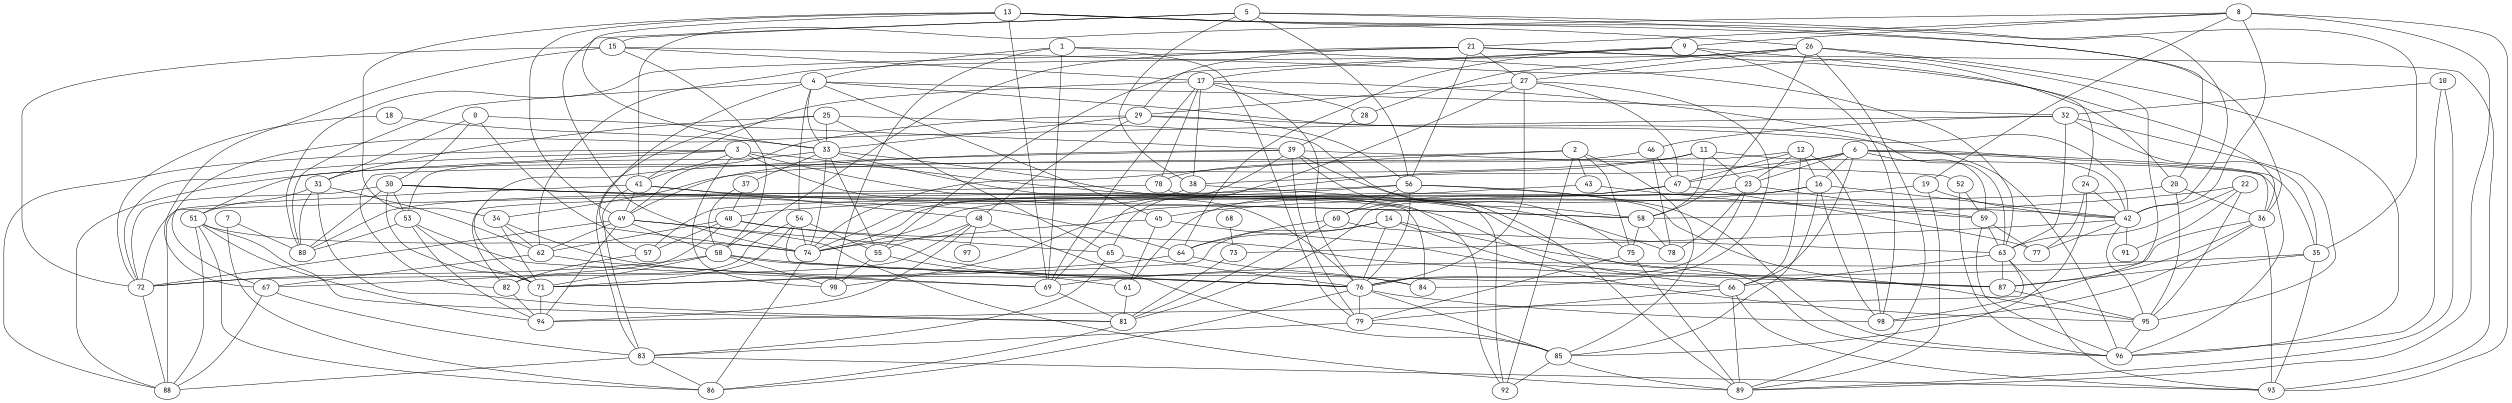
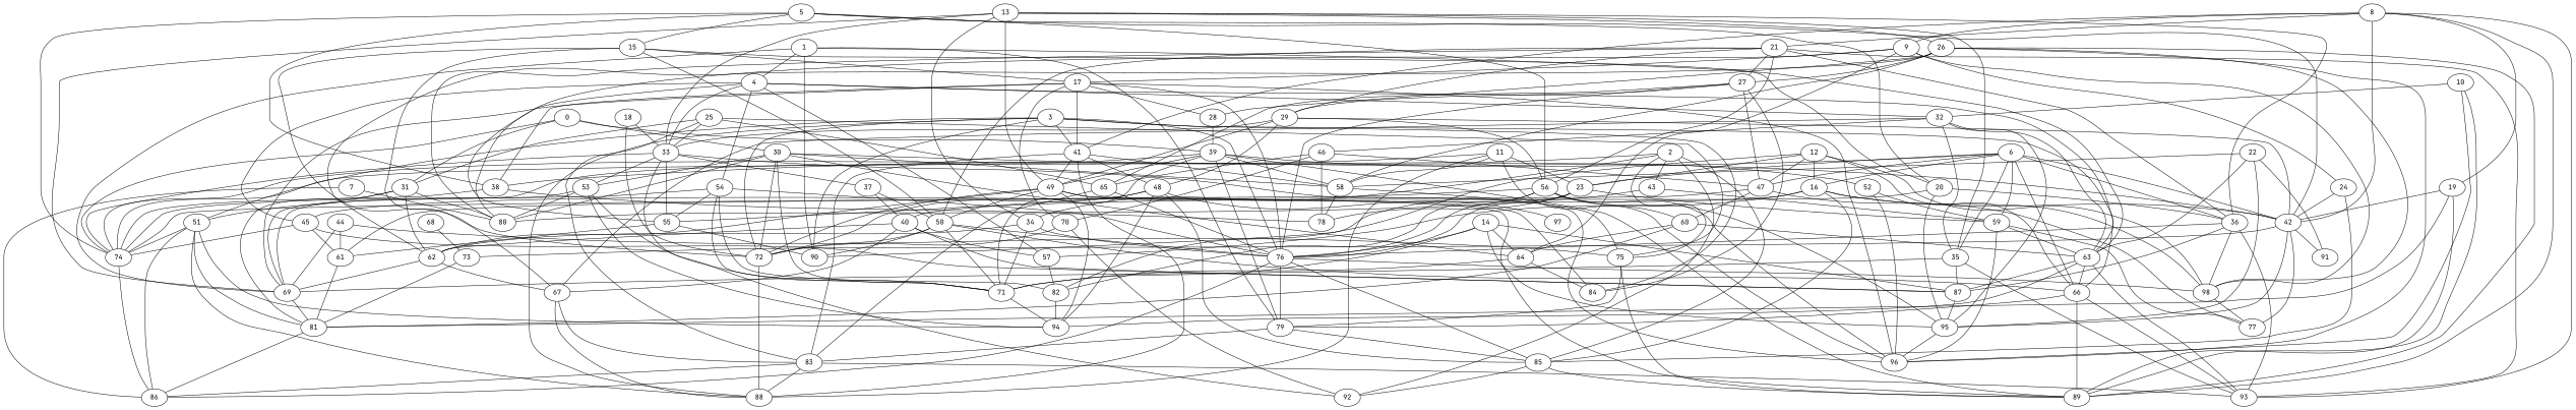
  strict graph {
    fontname="JetBrains Mono"
    node [fontname="JetBrains Mono"]
    edge [fontname="JetBrains Mono" is_available=True prob=1.0]
    0
    30
    31
    39
    74
    72
    80
    42
    64
    58
    71
    53
    51
    81
    62
    69
    79
    89
    49
    52
    86
    1
    4
    63
    90
    32
    33
    45
    54
    57
    66
    93
    87
    94
    85
    83
    2
    34
    43
    75
    92
    76
    59
    3
    41
    84
    88
    48
    98
    35
    95
    67
    46
    55
    96
    37
    61
    82
    5
    15
    20
    38
    56
    17
    50
    36
    40
    78
    91
    77
    73
    60
    6
    16
    23
    47
    7
    8
    9
    19
    21
    24
    27
    29
    28
    70
    10
    11
    12
    13
    26
    14
    18
    65
    22
    25
    97
+   44
    68
    0 -- 30 [prob=0.365479110344]
    0 -- 31 [prob=0.701397305125]
    0 -- 39 [prob=0.0415168403119]
    0 -- 74 [prob=0.354060782173]
    30 -- 72
    30 -- 80 [prob=0.0318040933389]
    30 -- 42 [prob=0.134558161354]
    30 -- 64 [prob=0.895425670703]
    30 -- 58 [prob=0.389648902024]
    30 -- 71
    30 -- 53 [prob=0.725565254636]
    31 -- 80 [prob=0.187281145889]
    31 -- 51
    31 -- 81 [prob=0.611667684774]
    31 -- 62 [prob=0.627645797542]
    39 -- 58 [prob=0.406740255126]
    39 -- 71
    39 -- 69
    39 -- 79 [prob=0.121714673504]
    39 -- 89 [prob=0.10614545757]
    39 -- 49
    39 -- 52 [prob=0.575800409435]
    74 -- 86
    72 -- 88 [prob=0.61192187339]
    42 -- 95
    42 -- 91 [prob=0.05184381302]
    42 -- 77
    42 -- 73 [prob=0.830760410875]
    64 -- 71 [prob=0.15781872211]
    64 -- 84 [prob=0.752703143415]
    58 -- 75 [prob=0.716274258316]
    58 -- 78
    71 -- 94
    53 -- 80 [prob=0.155095795922]
    53 -- 71 [prob=0.756700737432]
    53 -- 69
    53 -- 94 [prob=0.195761253688]
    51 -- 74
    51 -- 81 [prob=0.979016127592]
    51 -- 86
    51 -- 94 [prob=0.382881221692]
    51 -- 88 [prob=0.0797175566327]
    81 -- 86 [prob=0.351309125086]
    62 -- 69 [prob=0.417782096868]
    62 -- 67 [prob=0.195696017857]
    69 -- 81
    79 -- 85 [prob=0.264633386231]
    79 -- 83 [prob=0.384817670939]
    49 -- 72 [prob=0.240382876043]
    49 -- 62 [prob=0.607564891295]
    49 -- 89 [prob=0.441366430578]
    49 -- 94
    49 -- 84 [prob=0.17230180485]
    49 -- 50 [prob=0.127676596978]
    52 -- 59
    52 -- 96 [prob=0.346096875464]
    1 -- 69 [prob=0.0100210960818]
    1 -- 79 [prob=0.95130895006]
    1 -- 4 [prob=0.699474985387]
    1 -- 63 [prob=0.146437173553]
    1 -- 90
    4 -- 80 [prob=0.64322657977]
    4 -- 63 [prob=0.0334108170229]
    4 -- 32
    4 -- 33 [prob=0.701199982253]
    4 -- 45 [prob=0.0932785683485]
    4 -- 54 [prob=0.431303304639]
    4 -- 57 [prob=0.819947064253]
    63 -- 66
    63 -- 93
    63 -- 87 [prob=0.18486807719]
    63 -- 94 [prob=0.205853374755]
    32 -- 63
    32 -- 35 [prob=0.0861940200237]
    32 -- 95
    32 -- 67 [prob=0.591867237801]
    32 -- 46 [prob=0.0856657809819]
    33 -- 74 [prob=0.00722818426684]
    33 -- 53 [prob=0.0805330970907]
    33 -- 92 [prob=0.442838377186]
    33 -- 55 [prob=0.207584546358]
    33 -- 96 [prob=0.603254498778]
    33 -- 37 [prob=0.522819557158]
    45 -- 74 [prob=0.155007709974]
    45 -- 87 [prob=0.584753710794]
    45 -- 61 [prob=0.941204719143]
    54 -- 74 [prob=0.510788058288]
    54 -- 71 [prob=0.130138122235]
    54 -- 76 [prob=0.432317193704]
    54 -- 55 [prob=0.460846680074]
    54 -- 82
    57 -- 82 [prob=0.910003887874]
    66 -- 79 [prob=0.810913745784]
    66 -- 89 [prob=0.725925138591]
    66 -- 93 [prob=0.319320280703]
    87 -- 95 [prob=0.814899360451]
    85 -- 89 [prob=0.799776382573]
    85 -- 92
    83 -- 86 [prob=0.411234042337]
    83 -- 93 [prob=0.763369629677]
    83 -- 88 [prob=0.879934516981]
    2 -- 74
    2 -- 85 [prob=0.781862881664]
    2 -- 34 [prob=0.376807805993]
    2 -- 43 [prob=0.619035544988]
    2 -- 75 [prob=0.496864607228]
    2 -- 92
    34 -- 71 [prob=0.396660090659]
    34 -- 62 [prob=0.486898884946]
    34 -- 76
    43 -- 90 [prob=0.413502285044]
    43 -- 59 [prob=0.969703749279]
    75 -- 79 [prob=0.635843824005]
    75 -- 89
    76 -- 79 [prob=0.316494491989]
    76 -- 86 [prob=0.264031421663]
    76 -- 85 [prob=0.568739446823]
    76 -- 98 [prob=0.254074628261]
    59 -- 63 [prob=0.1091118176]
    59 -- 96 [prob=0.387740483617]
    59 -- 77 [prob=0.191722918763]
    3 -- 72 [prob=0.468733070887]
    3 -- 51 [prob=0.777874300825]
    3 -- 90 [prob=0.725145624451]
    3 -- 66 [prob=0.338148486416]
    3 -- 76 [prob=0.766133302002]
    3 -- 41 [prob=0.920827647728]
    3 -- 84 [prob=0.534669123542]
    3 -- 88 [prob=0.996984527064]
    41 -- 58
    41 -- 49 [prob=0.596398474951]
    41 -- 83
    41 -- 88
    41 -- 48
    48 -- 72 [prob=0.989108770185]
    48 -- 94 [prob=0.945070537497]
    48 -- 85 [prob=0.0113029495585]
    48 -- 55 [prob=0.964637318606]
    48 -- 97
    35 -- 69 [prob=0.788194400163]
    35 -- 93 [prob=0.00381257803411]
    35 -- 87 [prob=0.601084146948]
    95 -- 96 [prob=0.797981333956]
    67 -- 83 [prob=0.0748167730737]
    67 -- 88 [prob=0.0503353651498]
    46 -- 78 [prob=0.455031311019]
    46 -- 47 [prob=0.147497814644]
    46 -- 70 [prob=0.963776822955]
-   40 -- 65 [prob=0.244414367782]
+   46 -- 65 [prob=0.244414367782]
    55 -- 90 [prob=0.315101026819]
    55 -- 61 [prob=0.816945739135]
    37 -- 50
    37 -- 40 [prob=0.777456277111]
    61 -- 81 [prob=0.273481762005]
    82 -- 94 [prob=0.311422900014]
    5 -- 74 [prob=0.321627593209]
    5 -- 42 [prob=0.96134638796]
    5 -- 15 [prob=0.732191010575]
    5 -- 20 [prob=0.779920256475]
    5 -- 38 [prob=0.940098351745]
    5 -- 56 [prob=0.767092813511]
    15 -- 72 [prob=0.869256647931]
    15 -- 67 [prob=0.578720568227]
    15 -- 20
    15 -- 17
    15 -- 50 [prob=0.619731048286]
    20 -- 95
    20 -- 36 [prob=0.946691322328]
    20 -- 40 [prob=0.56646162539]
    38 -- 74 [prob=0.832780628591]
    38 -- 78
    56 -- 74 [prob=0.566398792755]
    56 -- 76 [prob=0.121044513947]
    56 -- 95 [prob=0.910675013734]
    56 -- 96 [prob=0.668204310319]
    56 -- 82 [prob=0.965563290077]
    56 -- 60 [prob=0.782043329049]
    17 -- 69 [prob=0.345519883987]
    17 -- 76 [prob=0.327955442944]
    17 -- 41
    17 -- 96 [prob=0.569517127441]
    17 -- 38 [prob=0.0250722443083]
    17 -- 28
    17 -- 70
    50 -- 72 [prob=0.48916709183]
    50 -- 71 [prob=0.514296663337]
    50 -- 90 [prob=0.0939404071103]
    50 -- 66
    50 -- 76 [prob=0.852882954386]
    36 -- 93 [prob=0.625330240222]
    36 -- 87
    36 -- 76 [prob=0.931251287401]
    36 -- 98 [prob=0.542244300789]
    40 -- 62 [prob=0.392134488887]
    40 -- 57 [prob=0.543437085642]
    40 -- 87 [prob=0.520939186959]
    40 -- 67
    73 -- 81
    60 -- 64
    60 -- 81 [prob=0.369331283685]
    60 -- 63 [prob=0.967451590299]
    6 -- 42 [prob=0.776011563826]
    6 -- 66 [prob=0.329097707839]
    6 -- 59 [prob=0.649832897666]
    6 -- 35
    6 -- 38 [prob=0.629571251814]
    6 -- 36 [prob=0.584093175949]
    6 -- 16 [prob=0.215899852218]
    6 -- 23 [prob=0.482902990647]
    6 -- 47 [prob=0.655839714419]
    16 -- 42 [prob=0.859916701596]
    16 -- 45 [prob=0.633013922839]
    16 -- 57 [prob=0.654252759391]
    16 -- 85 [prob=0.169639131775]
    16 -- 98 [prob=0.837869418656]
    23 -- 80 [prob=0.866504795825]
    23 -- 76 [prob=0.888134119121]
    23 -- 59 [prob=0.185687115669]
    23 -- 78 [prob=0.651570822331]
    47 -- 61 [prob=0.602813782954]
    47 -- 77 [prob=0.330678405204]
    47 -- 60 [prob=0.746257877627]
    7 -- 80 [prob=0.705731613356]
    7 -- 86 [prob=0.970317380467]
    8 -- 42 [prob=0.185770614097]
    8 -- 89 [prob=0.493363206895]
    8 -- 93 [prob=0.748244533557]
    8 -- 41
    8 -- 9
    8 -- 19
    8 -- 21 [prob=0.681165584774]
    9 -- 64 [prob=0.989340405725]
    9 -- 98 [prob=0.62490346003]
    9 -- 55 [prob=0.316021577221]
    9 -- 17 [prob=0.8053478594]
    9 -- 24 [prob=0.346347936259]
    19 -- 42 [prob=0.764733368767]
    19 -- 81
    19 -- 89 [prob=0.277668754086]
    21 -- 80
    21 -- 93 [prob=0.30602374803]
    21 -- 56 [prob=0.390922436427]
    21 -- 50 [prob=0.8070009828]
    21 -- 36 [prob=0.49478480401]
    21 -- 27 [prob=0.0142037391298]
    21 -- 29 [prob=0.285335233015]
    24 -- 42 [prob=0.524696957909]
    24 -- 85 [prob=0.0918814102525]
-   24 -- 77 [prob=0.340698714528]
+   98 -- 77 [prob=0.340698714528]
    27 -- 76
    27 -- 84 [prob=0.891043961307]
    27 -- 47 [prob=0.739657864163]
    27 -- 29
    27 -- 65
    29 -- 42
    29 -- 49 [prob=0.734476023779]
    29 -- 33 [prob=0.673053968085]
    29 -- 48 [prob=0.113898860188]
    29 -- 56 [prob=0.642543553352]
    28 -- 39 [prob=0.91631738086]
    70 -- 72 [prob=0.53599106439]
    70 -- 92 [prob=0.710602165103]
    10 -- 89 [prob=0.175146707554]
    10 -- 32 [prob=0.481043836049]
    10 -- 96 [prob=0.995242966491]
    11 -- 74 [prob=0.290288938772]
    11 -- 58
    11 -- 88 [prob=0.615204489341]
    11 -- 96 [prob=0.581603362571]
    11 -- 23 [prob=0.316529330472]
    12 -- 66 [prob=0.222269759069]
    12 -- 98 [prob=0.2188957924]
    12 -- 82 [prob=0.147477897429]
    12 -- 16 [prob=0.937549233695]
    12 -- 23
    12 -- 47 [prob=0.29394119053]
    13 -- 69 [prob=0.190916290602]
    13 -- 49 [prob=0.725913430401]
    13 -- 33 [prob=0.322388490906]
    13 -- 34 [prob=0.0608466419446]
    13 -- 35 [prob=0.478466282241]
    13 -- 36 [prob=0.603654977042]
    13 -- 26 [prob=0.97917495908]
    26 -- 58 [prob=0.922869590415]
    26 -- 62 [prob=0.645468004102]
    26 -- 89
    26 -- 98 [prob=0.749064815431]
    26 -- 96 [prob=0.578821486449]
    26 -- 27 [prob=0.0737661179159]
    26 -- 28 [prob=0.149158476175]
    14 -- 64 [prob=0.742069549909]
    14 -- 71 [prob=0.818531288734]
    14 -- 87 [prob=0.135649270382]
    14 -- 76 [prob=0.0389760362689]
    14 -- 95 [prob=0.513793481704]
    18 -- 72 [prob=0.729324533861]
    18 -- 33
    65 -- 83
    65 -- 76 [prob=0.657869326932]
    22 -- 58 [prob=0.230016140362]
    22 -- 63 [prob=0.0617550731529]
    22 -- 95 [prob=0.587753359898]
    22 -- 91 [prob=0.792181567217]
    25 -- 31 [prob=0.180858522636]
    25 -- 33 [prob=0.540440622645]
    25 -- 83 [prob=0.693823468216]
    25 -- 75 [prob=0.202339035512]
    25 -- 65 [prob=0.446972945712]
+   44 -- 69 [prob=0.96412496246]
+   44 -- 75 [prob=0.237341309803]
+   44 -- 61
    68 -- 73 [prob=0.53773817943]
  }
